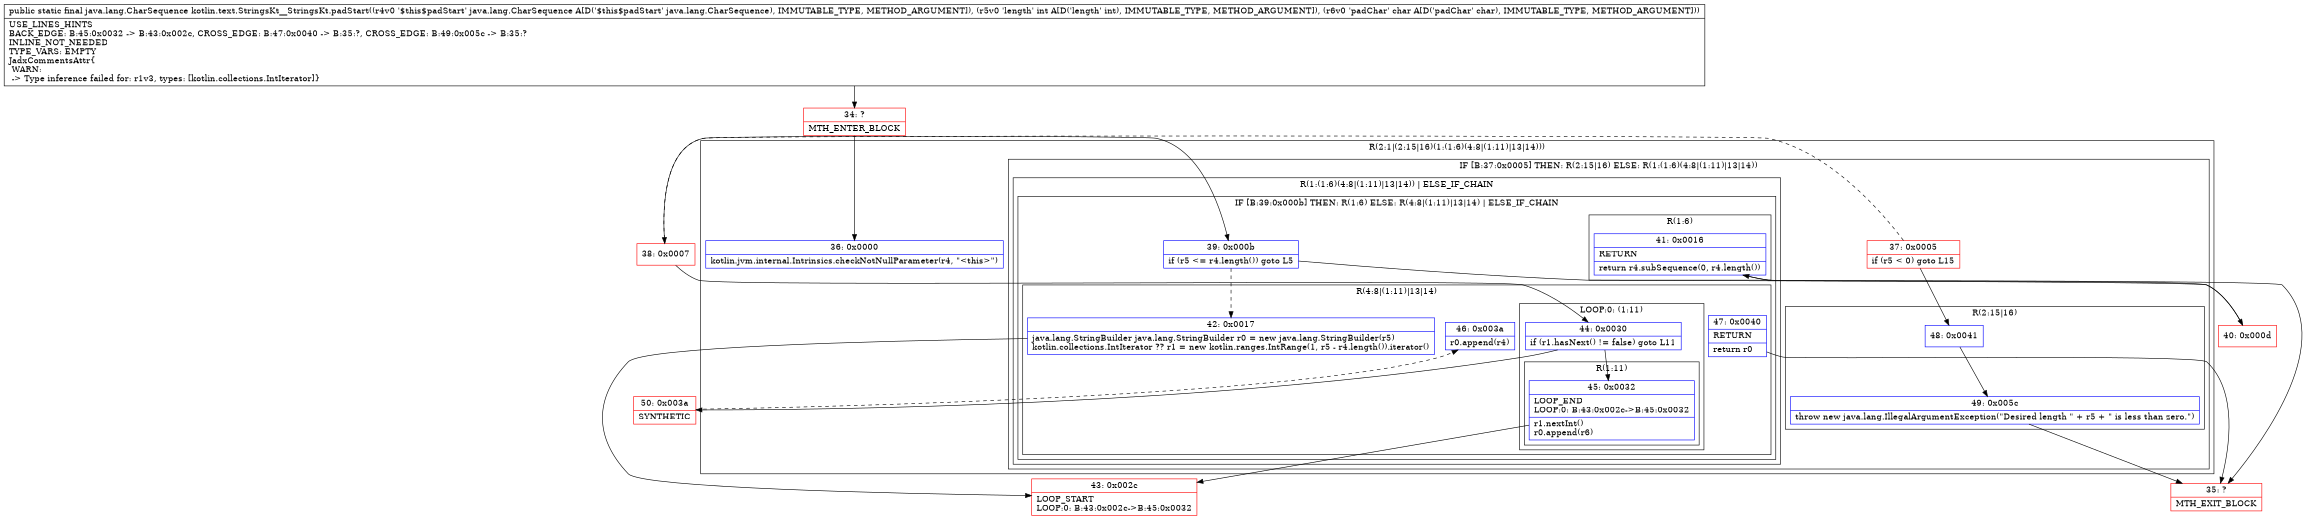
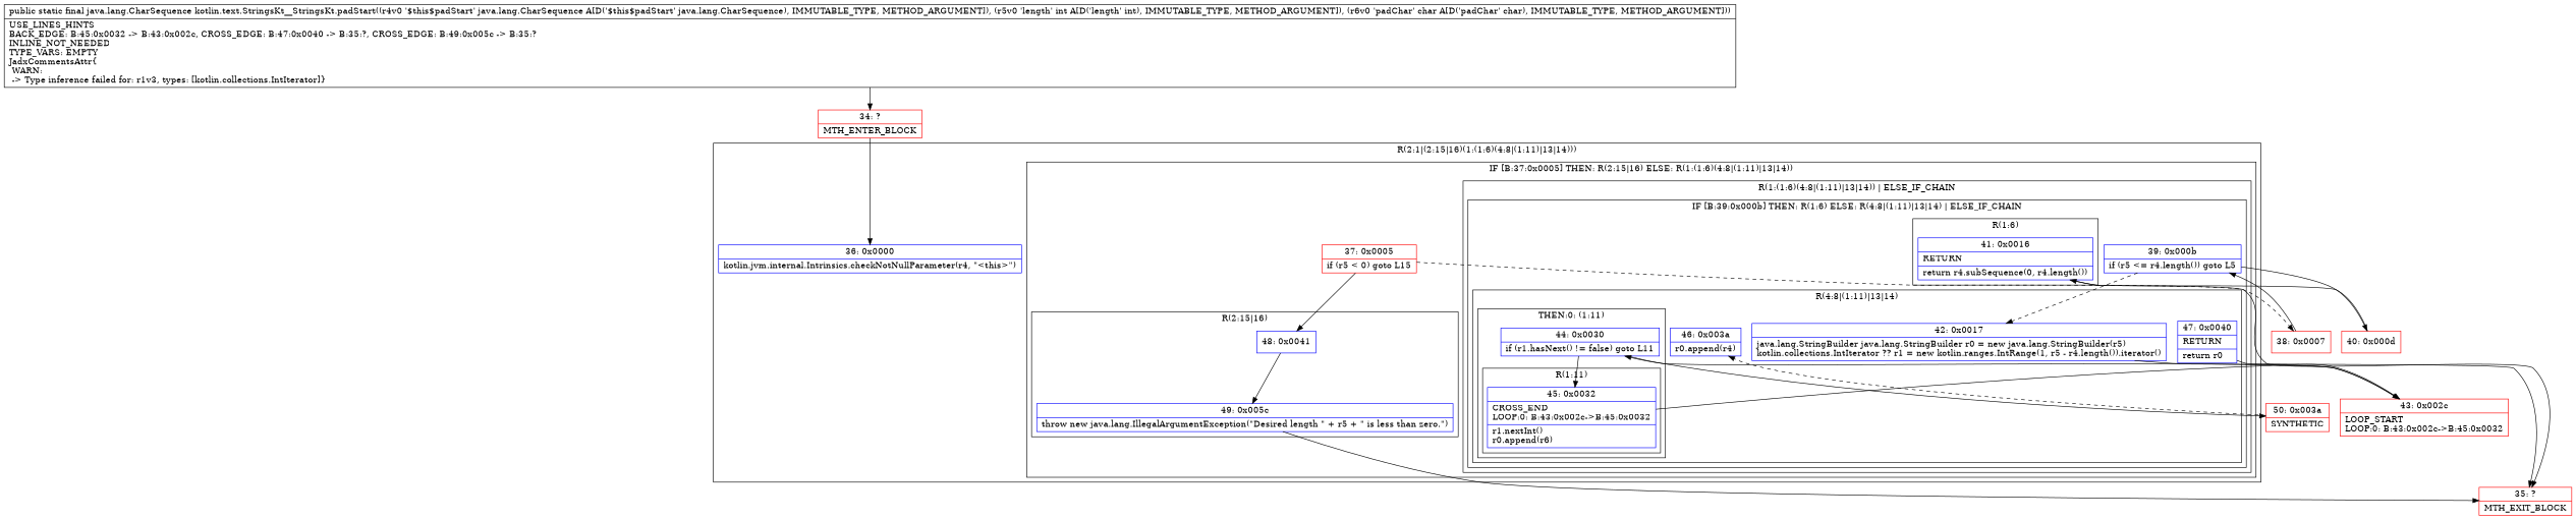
  digraph {
    node [color=blue shape=record]
    n1 [label="{48\:\ 0x0041}"]
    n2 [label="{49\:\ 0x005c|throw new java.lang.IllegalArgumentException(\"Desired length \" + r5 + \" is less than zero.\")\l}"]
    n3 [label="{41\:\ 0x0016|RETURN\l|return r4.subSequence(0, r4.length())\l}"]
-   n4 [label="{45\:\ 0x0032|LOOP_END\lLOOP:0: B:43:0x002c\-\>B:45:0x0032\l|r1.nextInt()\lr0.append(r6)\l}"]
+   n4 [label="{45\:\ 0x0032|CROSS_END\lLOOP:0: B:43:0x002c\-\>B:45:0x0032\l|r1.nextInt()\lr0.append(r6)\l}"]
    n5 [label="{44\:\ 0x0030|if (r1.hasNext() != false) goto L11\l}"]
    n6 [label="{42\:\ 0x0017|java.lang.StringBuilder java.lang.StringBuilder r0 = new java.lang.StringBuilder(r5)\lkotlin.collections.IntIterator ?? r1 = new kotlin.ranges.IntRange(1, r5 \- r4.length()).iterator()\l}"]
    n7 [label="{46\:\ 0x003a|r0.append(r4)\l}"]
    n8 [label="{47\:\ 0x0040|RETURN\l|return r0\l}"]
    n9 [label="{39\:\ 0x000b|if (r5 \<= r4.length()) goto L5\l}"]
    n10 [color=red label="{37\:\ 0x0005|if (r5 \< 0) goto L15\l}"]
    n11 [label="{36\:\ 0x0000|kotlin.jvm.internal.Intrinsics.checkNotNullParameter(r4, \"\<this\>\")\l}"]
    n12 [color=red label="{35\:\ ?|MTH_EXIT_BLOCK\l}"]
    n13 [color=red label="{43\:\ 0x002c|LOOP_START\lLOOP:0: B:43:0x002c\-\>B:45:0x0032\l}"]
    n14 [color=red label="{50\:\ 0x003a|SYNTHETIC\l}"]
    n15 [color=red label="{40\:\ 0x000d}"]
    n16 [color=red label="{38\:\ 0x0007}"]
    n17 [color=red label="{34\:\ ?|MTH_ENTER_BLOCK\l}"]
    n18 [label="{public static final java.lang.CharSequence kotlin.text.StringsKt__StringsKt.padStart((r4v0 '$this$padStart' java.lang.CharSequence A[D('$this$padStart' java.lang.CharSequence), IMMUTABLE_TYPE, METHOD_ARGUMENT]), (r5v0 'length' int A[D('length' int), IMMUTABLE_TYPE, METHOD_ARGUMENT]), (r6v0 'padChar' char A[D('padChar' char), IMMUTABLE_TYPE, METHOD_ARGUMENT]))  | USE_LINES_HINTS\lBACK_EDGE: B:45:0x0032 \-\> B:43:0x002c, CROSS_EDGE: B:47:0x0040 \-\> B:35:?, CROSS_EDGE: B:49:0x005c \-\> B:35:?\lINLINE_NOT_NEEDED\lTYPE_VARS: EMPTY\lJadxCommentsAttr\{\l WARN: \l \-\> Type inference failed for: r1v3, types: [kotlin.collections.IntIterator]\}\l}" color=""]
    subgraph cluster_1 {
      label="R(2:1|(2:15|16)(1:(1:6)(4:8|(1:11)|13|14)))"
      n11
      subgraph cluster_2 {
        label="IF [B:37:0x0005] THEN: R(2:15|16) ELSE: R(1:(1:6)(4:8|(1:11)|13|14))"
        n10
        subgraph cluster_3 {
          label="R(2:15|16)"
          n1
          n2
        }
        subgraph cluster_4 {
          label="R(1:(1:6)(4:8|(1:11)|13|14)) | ELSE_IF_CHAIN\l"
          subgraph cluster_5 {
            label="IF [B:39:0x000b] THEN: R(1:6) ELSE: R(4:8|(1:11)|13|14) | ELSE_IF_CHAIN\l"
            n9
            subgraph cluster_6 {
              label="R(1:6)"
              n3
            }
            subgraph cluster_7 {
              label="R(4:8|(1:11)|13|14)"
              n6
              n7
              n8
              subgraph cluster_8 {
-               label="LOOP:0: (1:11)"
+               label="THEN:0: (1:11)"
                n5
                subgraph cluster_9 {
                  label="R(1:11)"
                  n4
                }
              }
            }
          }
        }
      }
    }
    n1 -> n2
    n2 -> n12
    n3 -> n12
    n4 -> n13
    n5 -> n4
    n5 -> n14 [style=solid]
    n6 -> n13
    n8 -> n12
    n9 -> n6 [style=dashed]
    n9 -> n15
    n10 -> n1
    n10 -> n16 [style=dashed]
-   n16 -> n5
+   n13 -> n5
    n14 -> n7 [style=dashed]
    n15 -> n3
    n16 -> n9
    n17 -> n11
    n18 -> n17
  }
